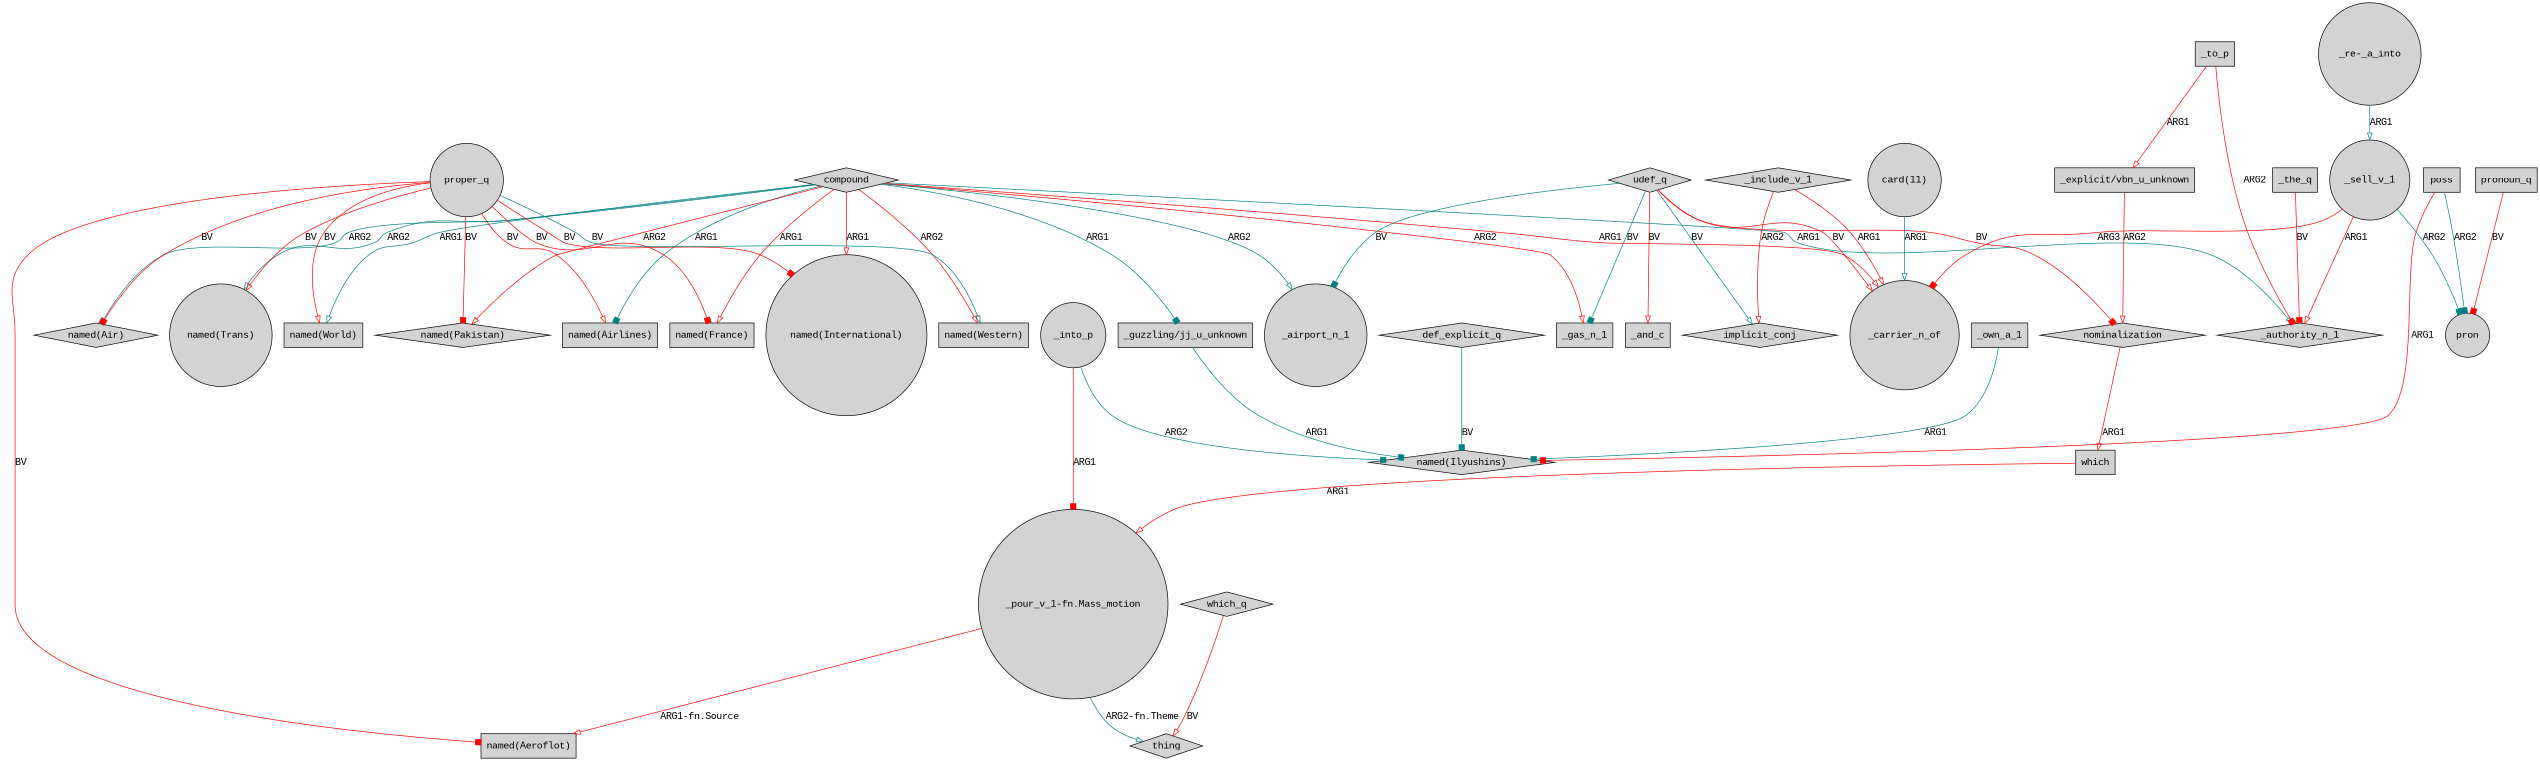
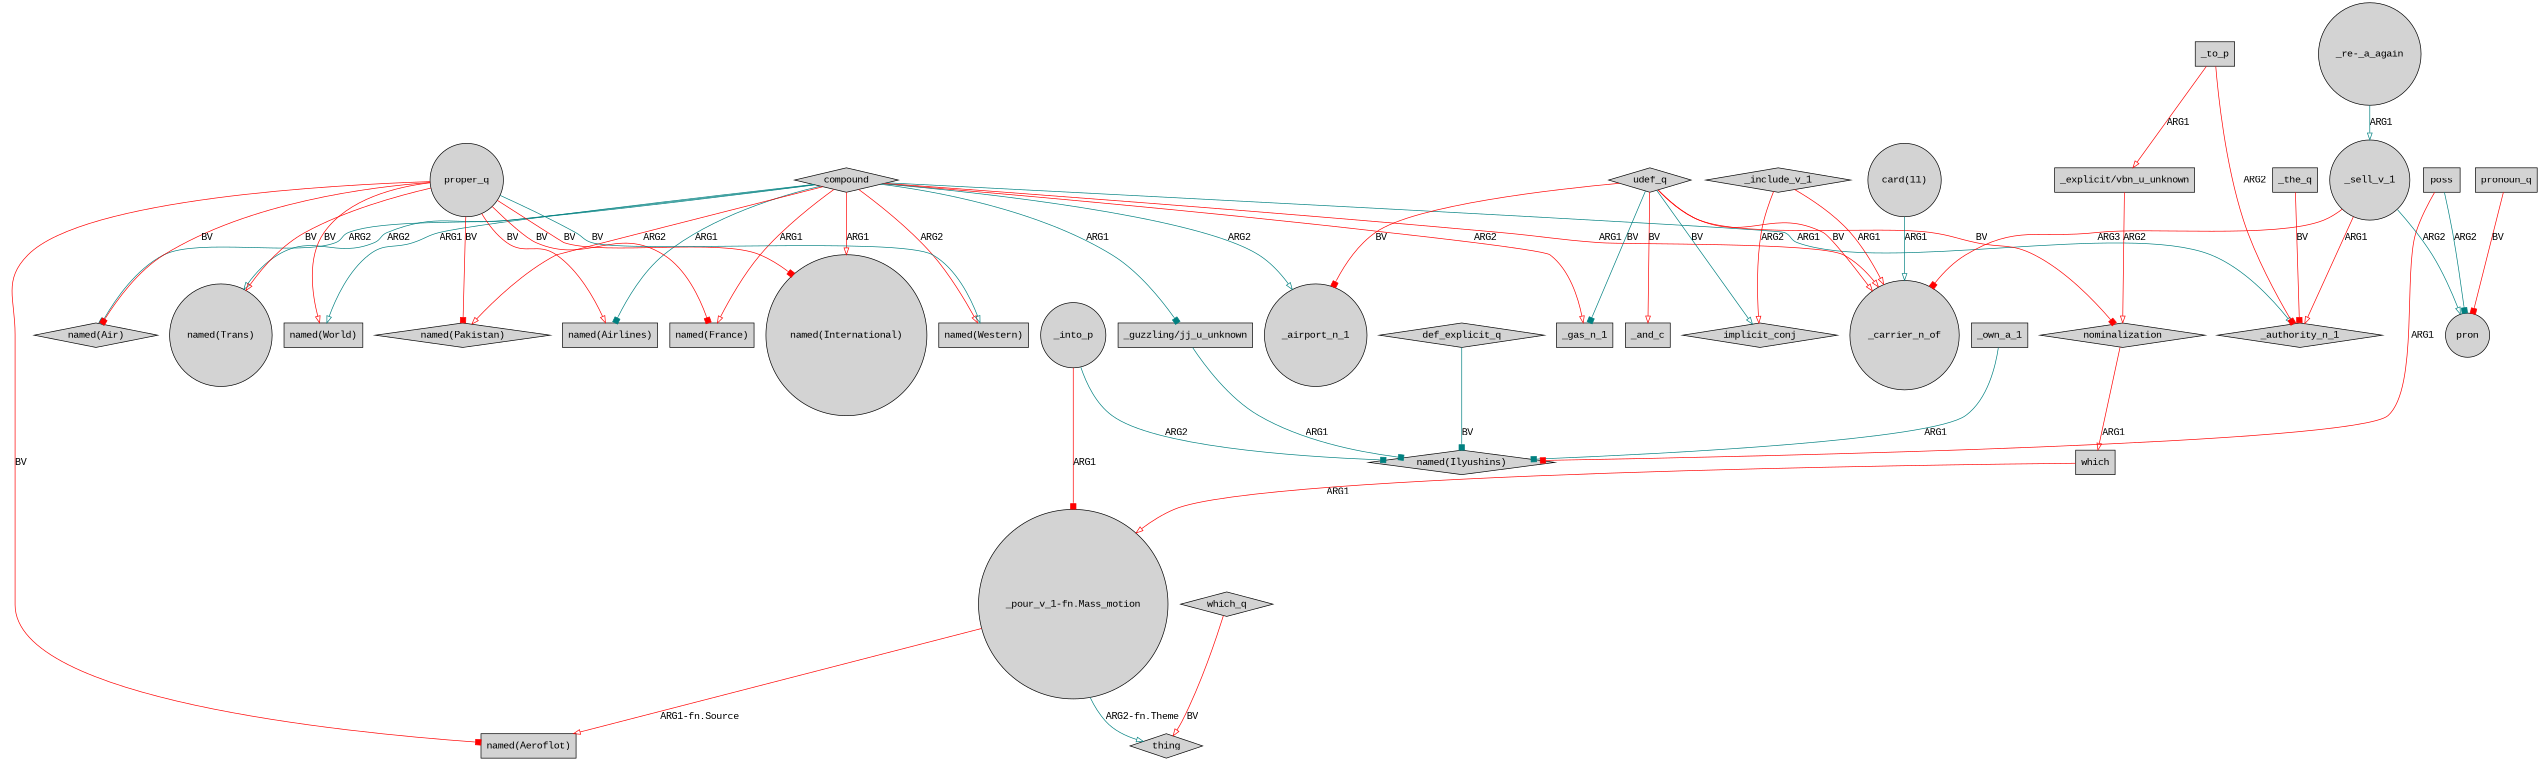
  digraph {
    fontname="Liberation Mono"
    node [fontname="Liberation Mono" shape=box style=filled]
    edge [arrowhead=onormal color=red fontname="Liberation Mono"]
    compound [shape=diamond]
    "named(International)" [shape=circle]
    "named(Trans)" [shape=circle]
    _authority_n_1 [shape=diamond]
    _carrier_n_of [shape=circle]
    "named(Air)" [shape=diamond]
    "named(France)"
    "_guzzling/jj_u_unknown"
    "named(Airlines)"
    _gas_n_1
    _airport_n_1 [shape=circle]
    "named(Pakistan)" [shape=diamond]
    "named(World)"
    "named(Western)"
    "named(Ilyushins)" [shape=diamond]
    _own_a_1
    _the_q
    poss
    pron [shape=circle]
    n20 [label=which]
    "_pour_v_1-fn.Mass_motion" [shape=circle]
    "named(Aeroflot)"
    thing [shape=diamond]
    _sell_v_1 [shape=circle]
    proper_q [shape=circle]
    _include_v_1 [shape=diamond]
    implicit_conj [shape=diamond]
    udef_q [shape=diamond]
    nominalization [shape=diamond]
    _and_c
    pronoun_q
    n32 [label="_explicit/vbn_u_unknown"]
    "card(11)" [shape=circle]
    _to_p
    def_explicit_q [shape=diamond]
-   "_re-_a_again" [shape=circle label="_re-_a_into"]
+   "_re-_a_again" [shape=circle]
    _into_p [shape=circle]
    which_q [shape=diamond]
    compound -> "named(International)" [label=ARG1]
    compound -> "named(Trans)" [color=teal label=ARG2]
    compound -> _authority_n_1 [color=teal label=ARG1]
    compound -> _carrier_n_of [label=ARG1]
    compound -> "named(Air)" [arrowhead=box color=teal label=ARG2]
    compound -> "named(France)" [label=ARG1]
    compound -> "_guzzling/jj_u_unknown" [arrowhead=box color=teal label=ARG1]
    compound -> "named(Airlines)" [arrowhead=box color=teal label=ARG1]
    compound -> _gas_n_1 [label=ARG2]
    compound -> _airport_n_1 [color=teal label=ARG2]
    compound -> "named(Pakistan)" [label=ARG2]
    compound -> "named(World)" [color=teal label=ARG1]
    compound -> "named(Western)" [label=ARG2]
    "_guzzling/jj_u_unknown" -> "named(Ilyushins)" [arrowhead=box color=teal label=ARG1]
    _own_a_1 -> "named(Ilyushins)" [arrowhead=box color=teal label=ARG1]
    _the_q -> _authority_n_1 [arrowhead=box label=BV]
    poss -> "named(Ilyushins)" [arrowhead=box label=ARG1]
    poss -> pron [arrowhead=box color=teal label=ARG2]
    n20 -> "_pour_v_1-fn.Mass_motion" [label=ARG1]
    "_pour_v_1-fn.Mass_motion" -> "named(Aeroflot)" [label="ARG1-fn.Source"]
    "_pour_v_1-fn.Mass_motion" -> thing [color=teal label="ARG2-fn.Theme"]
    _sell_v_1 -> _authority_n_1 [label=ARG1]
    _sell_v_1 -> _carrier_n_of [arrowhead=box label=ARG3]
-   _sell_v_1 -> pron [arrowhead=box color=teal label=ARG2]
+   _sell_v_1 -> pron [color=teal label=ARG2]
    proper_q -> "named(International)" [arrowhead=box label=BV]
    proper_q -> "named(Trans)" [label=BV]
    proper_q -> "named(Air)" [arrowhead=box label=BV]
    proper_q -> "named(France)" [arrowhead=box label=BV]
    proper_q -> "named(Airlines)" [label=BV]
    proper_q -> "named(Pakistan)" [arrowhead=box label=BV]
    proper_q -> "named(World)" [label=BV]
    proper_q -> "named(Western)" [color=teal label=BV]
    proper_q -> "named(Aeroflot)" [arrowhead=box label=BV]
    _include_v_1 -> _carrier_n_of [label=ARG1]
    _include_v_1 -> implicit_conj [label=ARG2]
    udef_q -> _carrier_n_of [label=BV]
    udef_q -> _gas_n_1 [arrowhead=box color=teal label=BV]
-   udef_q -> _airport_n_1 [arrowhead=box color=teal label=BV]
+   udef_q -> _airport_n_1 [arrowhead=box label=BV]
    udef_q -> implicit_conj [color=teal label=BV]
    udef_q -> nominalization [arrowhead=box label=BV]
    udef_q -> _and_c [label=BV]
    nominalization -> n20 [label=ARG1]
    pronoun_q -> pron [arrowhead=box label=BV]
    n32 -> nominalization [label=ARG2]
    "card(11)" -> _carrier_n_of [color=teal label=ARG1]
    _to_p -> _authority_n_1 [arrowhead=box label=ARG2]
    _to_p -> n32 [label=ARG1]
    def_explicit_q -> "named(Ilyushins)" [arrowhead=box color=teal label=BV]
    "_re-_a_again" -> _sell_v_1 [color=teal label=ARG1]
    _into_p -> "named(Ilyushins)" [arrowhead=box color=teal label=ARG2]
    _into_p -> "_pour_v_1-fn.Mass_motion" [arrowhead=box label=ARG1]
    which_q -> thing [label=BV]
  }
